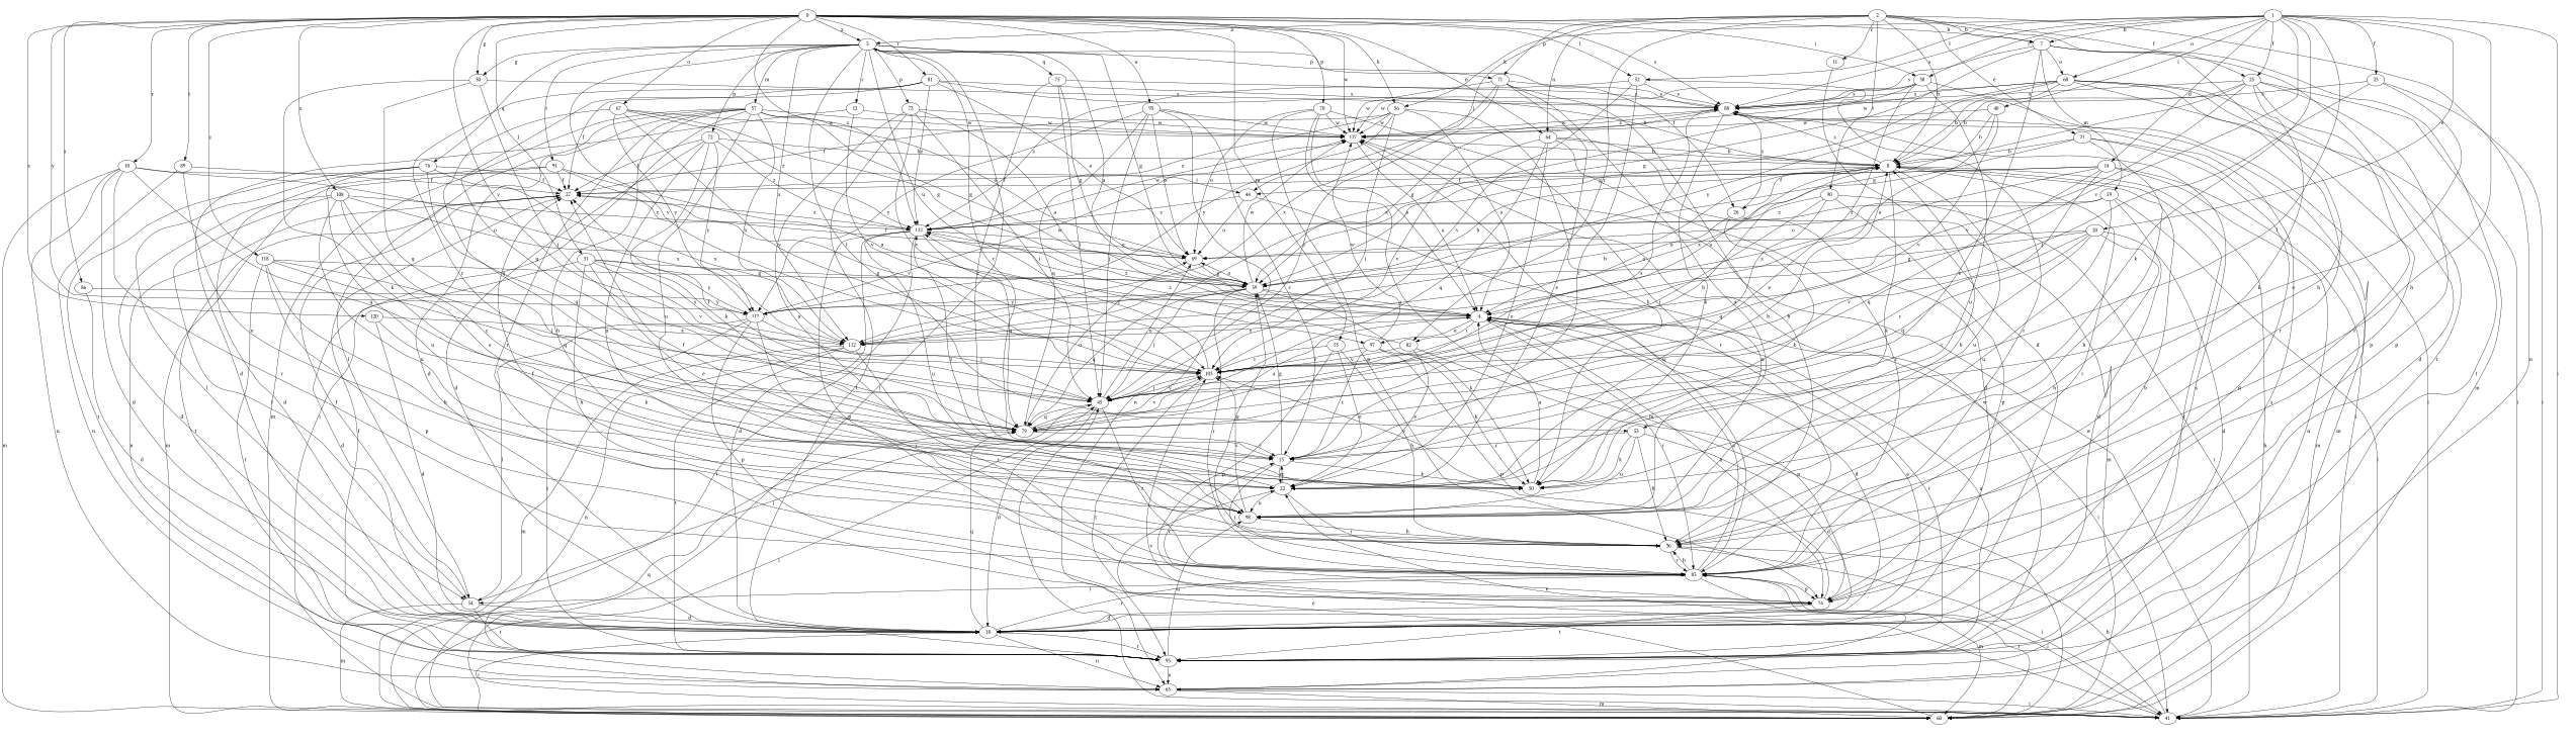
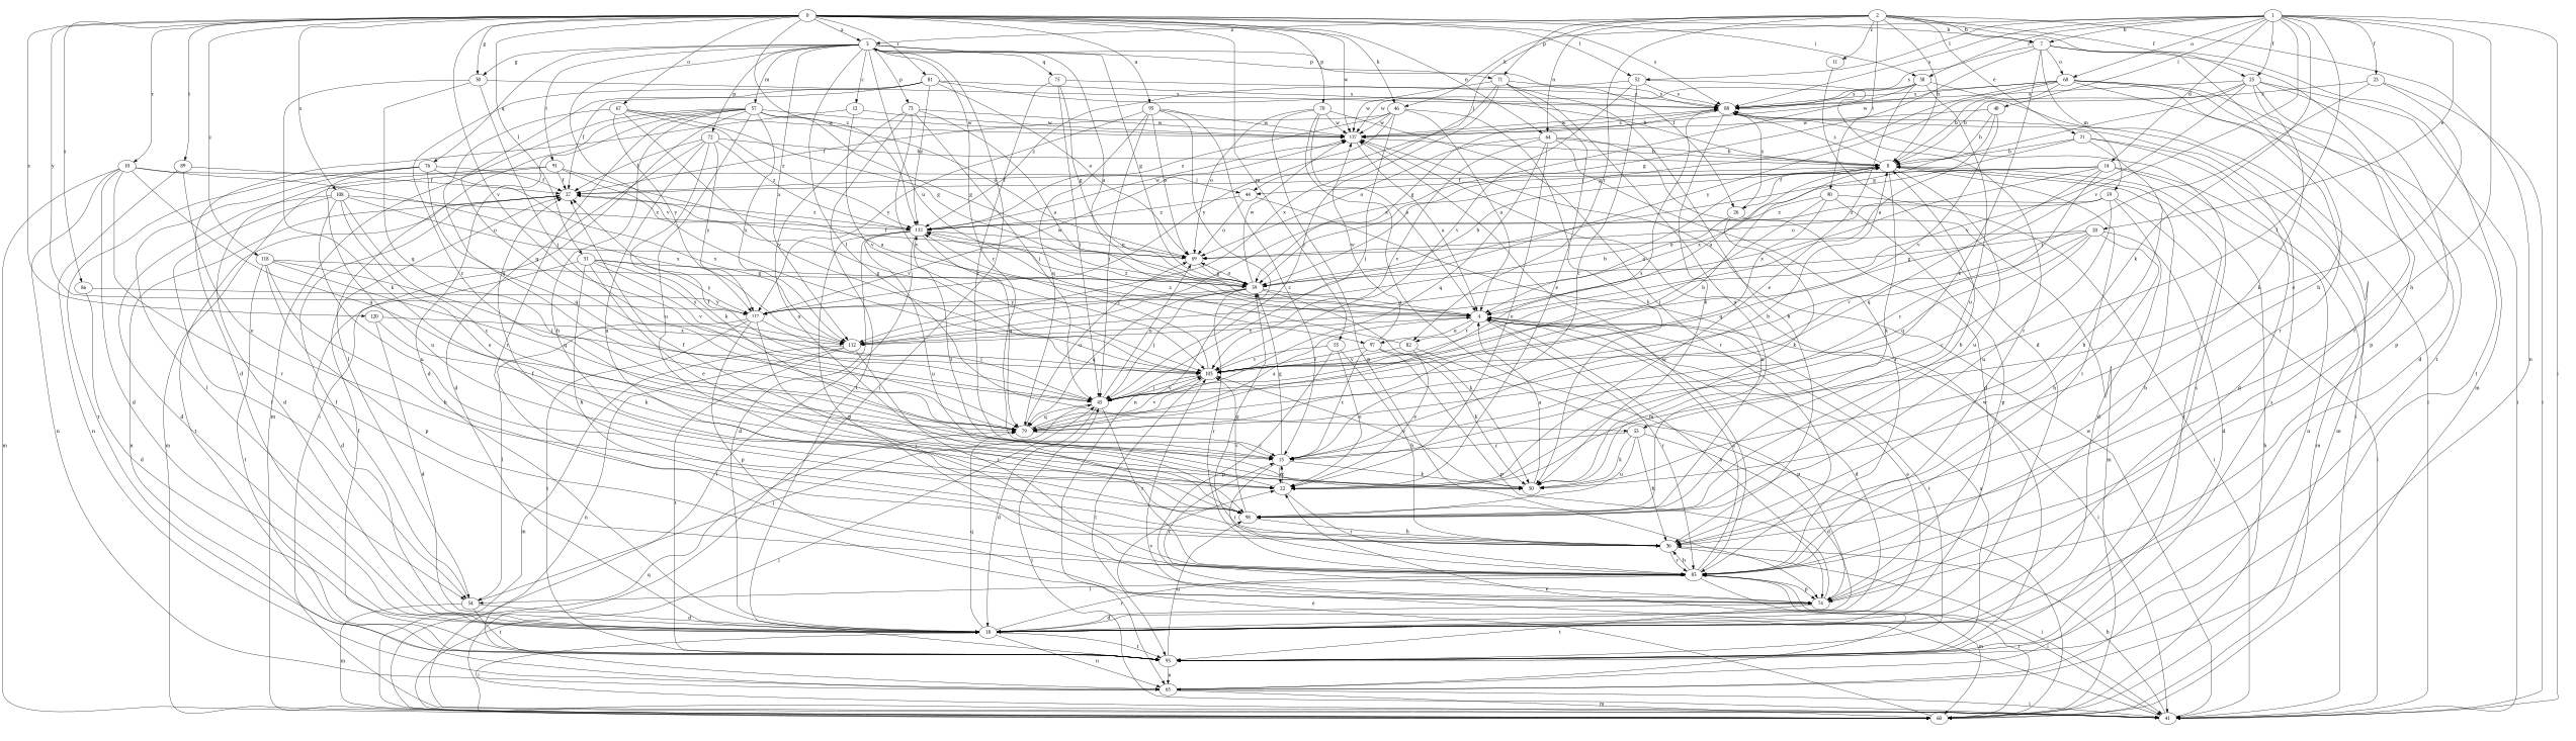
  strict digraph {
    fontname="PT Serif"
    node [fontname="PT Serif"]
    edge [fontname="PT Serif"]
    0
    3
    7
    10
    30
    38
-   46 [label=56]
+   46
    51
    52
    55
    64
    67
    70
    81
    86
    88
    89
    95
    103
    n20 [label=127]
    108
    117
    118
    120
    122
    41
    53
    71
    12
    13
    26
    n32 [label=39]
    57
    72
    73
    75
    76
    91
    97
    112
    68
    93
    22
    59
    60
    44
    65
    18
    83
    79
    50
    45
    98
    4
    27
    36
    74
    8
    69
    54
    1
    14
    20
    23
    25
    40
    2
    11
    21
    82
    90
    0 -> 3 [label=a]
    0 -> 7 [label=b]
    0 -> 10 [label=c]
    0 -> 30 [label=g]
    0 -> 38 [label=i]
    0 -> 46 [label=k]
    0 -> 51 [label=l]
    0 -> 52 [label=l]
    0 -> 55 [label=m]
    0 -> 64 [label=n]
    0 -> 67 [label=o]
    0 -> 70 [label=p]
    0 -> 81 [label=r]
    0 -> 86 [label=s]
    0 -> 88 [label=s]
    0 -> 89 [label=t]
    0 -> 95 [label=u]
    0 -> 103 [label=v]
    0 -> n20 [label=w]
    0 -> 108 [label=x]
    0 -> 117 [label=y]
    0 -> 118 [label=z]
    0 -> 120 [label=z]
    0 -> 122 [label=z]
    3 -> 30 [label=g]
    3 -> 103 [label=v]
    3 -> 41 [label=i]
    3 -> 53 [label=l]
    3 -> 71 [label=p]
    3 -> 12 [label=c]
    3 -> 13 [label=c]
    3 -> 26 [label=f]
    3 -> n32 [label=g]
    3 -> 57 [label=m]
    3 -> 72 [label=p]
    3 -> 73 [label=p]
    3 -> 75 [label=q]
    3 -> 76 [label=q]
    3 -> 91 [label=t]
    3 -> 97 [label=u]
    3 -> 112 [label=x]
    7 -> 88 [label=s]
    7 -> n32 [label=g]
    7 -> 68 [label=o]
    7 -> 93 [label=t]
    7 -> 22 [label=e]
    7 -> 59 [label=m]
    7 -> 60 [label=m]
    10 -> 112 [label=x]
    10 -> 60 [label=m]
    10 -> 44 [label=j]
    10 -> 65 [label=n]
    10 -> 18 [label=d]
    10 -> 83 [label=r]
    10 -> 79 [label=q]
    30 -> 88 [label=s]
    30 -> 79 [label=q]
    30 -> 50 [label=k]
    30 -> 45 [label=j]
    38 -> 88 [label=s]
    38 -> n20 [label=w]
    38 -> 41 [label=i]
    38 -> 112 [label=x]
    38 -> 22 [label=e]
    38 -> 98 [label=u]
    46 -> n20 [label=w]
    46 -> 117 [label=y]
    46 -> 122 [label=z]
    46 -> 50 [label=k]
    46 -> 45 [label=j]
    46 -> 4 [label=a]
    46 -> 27 [label=f]
    51 -> 103 [label=v]
    51 -> 117 [label=y]
    51 -> n32 [label=g]
    51 -> 112 [label=x]
    51 -> 22 [label=e]
    51 -> 18 [label=d]
    51 -> 36 [label=h]
    52 -> 88 [label=s]
    52 -> 103 [label=v]
    52 -> 122 [label=z]
    52 -> 13 [label=c]
    52 -> 83 [label=r]
    55 -> 103 [label=v]
    55 -> 22 [label=e]
    55 -> 36 [label=h]
    55 -> 74 [label=p]
    64 -> 103 [label=v]
    64 -> 22 [label=e]
    64 -> 18 [label=d]
    64 -> 83 [label=r]
    64 -> 79 [label=q]
    64 -> 8 [label=b]
+   64 -> 69 [label=o]
    67 -> 103 [label=v]
    67 -> n20 [label=w]
    67 -> 117 [label=y]
    67 -> 122 [label=z]
    67 -> n32 [label=g]
    67 -> 79 [label=q]
    70 -> n20 [label=w]
    70 -> 60 [label=m]
    70 -> 83 [label=r]
    70 -> 4 [label=a]
    70 -> 74 [label=p]
    70 -> 69 [label=o]
    81 -> 88 [label=s]
    81 -> 122 [label=z]
    81 -> 13 [label=c]
    81 -> 79 [label=q]
    81 -> 27 [label=f]
    81 -> 8 [label=b]
    81 -> 69 [label=o]
    86 -> 117 [label=y]
    86 -> 18 [label=d]
    88 -> n20 [label=w]
    88 -> 41 [label=i]
    88 -> n32 [label=g]
    88 -> 50 [label=k]
    89 -> 22 [label=e]
    89 -> 65 [label=n]
    89 -> 27 [label=f]
    95 -> n20 [label=w]
    95 -> 117 [label=y]
    95 -> 13 [label=c]
    95 -> 65 [label=n]
    95 -> 79 [label=q]
    95 -> 45 [label=j]
    95 -> 69 [label=o]
    103 -> 122 [label=z]
    103 -> 93 [label=t]
    103 -> 45 [label=j]
    n20 -> 88 [label=s]
    n20 -> 4 [label=a]
    n20 -> 8 [label=b]
    108 -> 122 [label=z]
    108 -> 13 [label=c]
    108 -> 22 [label=e]
    108 -> 18 [label=d]
    108 -> 98 [label=u]
    108 -> 69 [label=o]
    108 -> 54 [label=l]
    117 -> n20 [label=w]
    117 -> 93 [label=t]
    117 -> 83 [label=r]
    117 -> 45 [label=j]
    117 -> 74 [label=p]
    117 -> 54 [label=l]
    118 -> n32 [label=g]
    118 -> 93 [label=t]
    118 -> 79 [label=q]
    118 -> 45 [label=j]
    118 -> 36 [label=h]
    118 -> 74 [label=p]
    120 -> 112 [label=x]
    120 -> 18 [label=d]
    120 -> 50 [label=k]
    122 -> n20 [label=w]
    122 -> 41 [label=i]
    122 -> 18 [label=d]
    122 -> 79 [label=q]
    122 -> 98 [label=u]
    122 -> 74 [label=p]
    122 -> 69 [label=o]
    41 -> 103 [label=v]
    41 -> n20 [label=w]
    41 -> 45 [label=j]
    41 -> 36 [label=h]
    53 -> 13 [label=c]
    53 -> 18 [label=d]
    53 -> 50 [label=k]
    53 -> 98 [label=u]
    53 -> 36 [label=h]
    71 -> 88 [label=s]
    71 -> n20 [label=w]
    71 -> 112 [label=x]
    71 -> 22 [label=e]
    71 -> 45 [label=j]
    71 -> 98 [label=u]
    71 -> 36 [label=h]
    12 -> 103 [label=v]
    12 -> n20 [label=w]
    12 -> 18 [label=d]
    13 -> n32 [label=g]
    13 -> 22 [label=e]
    13 -> 83 [label=r]
    13 -> 50 [label=k]
    13 -> 8 [label=b]
    26 -> 88 [label=s]
    26 -> 60 [label=m]
    26 -> 50 [label=k]
    26 -> 4 [label=a]
    n32 -> n20 [label=w]
    n32 -> 117 [label=y]
    n32 -> 83 [label=r]
    n32 -> 79 [label=q]
    n32 -> 50 [label=k]
    n32 -> 45 [label=j]
    n32 -> 4 [label=a]
    n32 -> 8 [label=b]
    n32 -> 69 [label=o]
    57 -> n20 [label=w]
    57 -> 41 [label=i]
    57 -> n32 [label=g]
    57 -> 112 [label=x]
    57 -> 60 [label=m]
    57 -> 18 [label=d]
    57 -> 83 [label=r]
    57 -> 98 [label=u]
    57 -> 36 [label=h]
    57 -> 69 [label=o]
    57 -> 54 [label=l]
    72 -> 117 [label=y]
    72 -> 122 [label=z]
    72 -> 18 [label=d]
    72 -> 50 [label=k]
    72 -> 98 [label=u]
    72 -> 27 [label=f]
    72 -> 8 [label=b]
    73 -> 103 [label=v]
    73 -> n20 [label=w]
    73 -> 93 [label=t]
    73 -> 45 [label=j]
    73 -> 98 [label=u]
    73 -> 4 [label=a]
    75 -> 88 [label=s]
    75 -> 13 [label=c]
    75 -> n32 [label=g]
    75 -> 45 [label=j]
    76 -> 112 [label=x]
    76 -> 93 [label=t]
    76 -> 79 [label=q]
    76 -> 98 [label=u]
    76 -> 27 [label=f]
    76 -> 54 [label=l]
    91 -> 103 [label=v]
    91 -> 60 [label=m]
    91 -> 18 [label=d]
    91 -> 4 [label=a]
    91 -> 27 [label=f]
    97 -> 103 [label=v]
    97 -> n20 [label=w]
    97 -> 13 [label=c]
    97 -> 50 [label=k]
    97 -> 74 [label=p]
    112 -> 93 [label=t]
    112 -> 60 [label=m]
    112 -> 65 [label=n]
    112 -> 83 [label=r]
    112 -> 8 [label=b]
    68 -> 88 [label=s]
    68 -> n20 [label=w]
    68 -> 117 [label=y]
    68 -> n32 [label=g]
    68 -> 93 [label=t]
    68 -> 18 [label=d]
    68 -> 83 [label=r]
    68 -> 74 [label=p]
    68 -> 8 [label=b]
    93 -> 88 [label=s]
    93 -> n20 [label=w]
    93 -> 65 [label=n]
    93 -> 98 [label=u]
    93 -> 4 [label=a]
    93 -> 27 [label=f]
    22 -> 122 [label=z]
    22 -> 13 [label=c]
    22 -> 83 [label=r]
-   22 -> 98 [label=u]
    59 -> 122 [label=z]
    59 -> 41 [label=i]
    59 -> 18 [label=d]
    59 -> 98 [label=u]
    59 -> 69 [label=o]
    60 -> 22 [label=e]
    60 -> 83 [label=r]
    60 -> 79 [label=q]
    60 -> 45 [label=j]
    60 -> 8 [label=b]
    44 -> 122 [label=z]
    44 -> 98 [label=u]
    44 -> 69 [label=o]
    65 -> 88 [label=s]
    65 -> 41 [label=i]
    65 -> 22 [label=e]
    65 -> 60 [label=m]
    18 -> 41 [label=i]
    18 -> 93 [label=t]
    18 -> 65 [label=n]
    18 -> 83 [label=r]
    18 -> 79 [label=q]
    18 -> 4 [label=a]
    83 -> n20 [label=w]
    83 -> 41 [label=i]
    83 -> 60 [label=m]
    83 -> 4 [label=a]
    83 -> 36 [label=h]
    83 -> 74 [label=p]
    83 -> 54 [label=l]
    79 -> 88 [label=s]
    79 -> 103 [label=v]
    79 -> 13 [label=c]
    79 -> 4 [label=a]
    79 -> 69 [label=o]
    50 -> 103 [label=v]
    50 -> 4 [label=a]
    50 -> 27 [label=f]
    45 -> 103 [label=v]
    45 -> 18 [label=d]
    45 -> 83 [label=r]
    45 -> 79 [label=q]
    45 -> 27 [label=f]
    45 -> 8 [label=b]
    45 -> 69 [label=o]
    98 -> 103 [label=v]
    98 -> 36 [label=h]
    98 -> 8 [label=b]
    4 -> 3 [label=a]
    4 -> 122 [label=z]
    4 -> 41 [label=i]
    4 -> 97 [label=u]
    4 -> 112 [label=x]
    4 -> 93 [label=t]
    4 -> 18 [label=d]
    4 -> 83 [label=r]
    4 -> 82 [label=r]
    27 -> 122 [label=z]
    27 -> 93 [label=t]
    27 -> 65 [label=n]
    36 -> 41 [label=i]
    36 -> n32 [label=g]
    36 -> 83 [label=r]
    36 -> 27 [label=f]
    74 -> 13 [label=c]
    74 -> 93 [label=t]
    74 -> 18 [label=d]
    74 -> 4 [label=a]
    74 -> 8 [label=b]
    8 -> 88 [label=s]
    8 -> 26 [label=f]
    8 -> 93 [label=t]
    8 -> 83 [label=r]
    8 -> 50 [label=k]
    8 -> 98 [label=u]
    8 -> 4 [label=a]
    8 -> 27 [label=f]
    69 -> n32 [label=g]
    69 -> 27 [label=f]
    54 -> 93 [label=t]
    54 -> 60 [label=m]
    54 -> 18 [label=d]
    54 -> 45 [label=j]
    54 -> 27 [label=f]
    1 -> 7 [label=b]
    1 -> 38 [label=i]
    1 -> 46 [label=k]
    1 -> 52 [label=l]
    1 -> 88 [label=s]
    1 -> 103 [label=v]
    1 -> 41 [label=i]
    1 -> 53 [label=l]
    1 -> 68 [label=o]
    1 -> 50 [label=k]
    1 -> 36 [label=h]
    1 -> 14 [label=d]
    1 -> 20 [label=e]
    1 -> 23 [label=f]
    1 -> 25 [label=f]
    1 -> 40 [label=i]
    14 -> 13 [label=c]
    14 -> 112 [label=x]
    14 -> 60 [label=m]
    14 -> 44 [label=j]
    14 -> 65 [label=n]
    14 -> 79 [label=q]
    14 -> 27 [label=f]
    20 -> 103 [label=v]
    20 -> 13 [label=c]
    20 -> n32 [label=g]
    20 -> 18 [label=d]
    20 -> 79 [label=q]
    20 -> 36 [label=h]
    20 -> 69 [label=o]
    23 -> 88 [label=s]
    23 -> 41 [label=i]
    23 -> 22 [label=e]
    23 -> 45 [label=j]
    25 -> 88 [label=s]
    25 -> 103 [label=v]
    25 -> 41 [label=i]
    25 -> n32 [label=g]
    25 -> 83 [label=r]
    25 -> 50 [label=k]
    25 -> 74 [label=p]
    25 -> 8 [label=b]
    40 -> 103 [label=v]
    40 -> n20 [label=w]
    40 -> 4 [label=a]
    40 -> 8 [label=b]
    2 -> 3 [label=a]
    2 -> 7 [label=b]
    2 -> 64 [label=n]
    2 -> 71 [label=p]
    2 -> 44 [label=j]
    2 -> 65 [label=n]
    2 -> 36 [label=h]
    2 -> 8 [label=b]
    2 -> 25 [label=f]
    2 -> 11 [label=c]
    2 -> 21 [label=e]
    2 -> 82 [label=r]
    2 -> 90 [label=t]
    11 -> 18 [label=d]
    21 -> 112 [label=x]
    21 -> 60 [label=m]
    21 -> 18 [label=d]
    21 -> 36 [label=h]
    21 -> 8 [label=b]
    82 -> 103 [label=v]
    82 -> 122 [label=z]
    82 -> 22 [label=e]
    82 -> 74 [label=p]
    90 -> 122 [label=z]
    90 -> 41 [label=i]
    90 -> 79 [label=q]
    90 -> 45 [label=j]
    90 -> 74 [label=p]
  }
